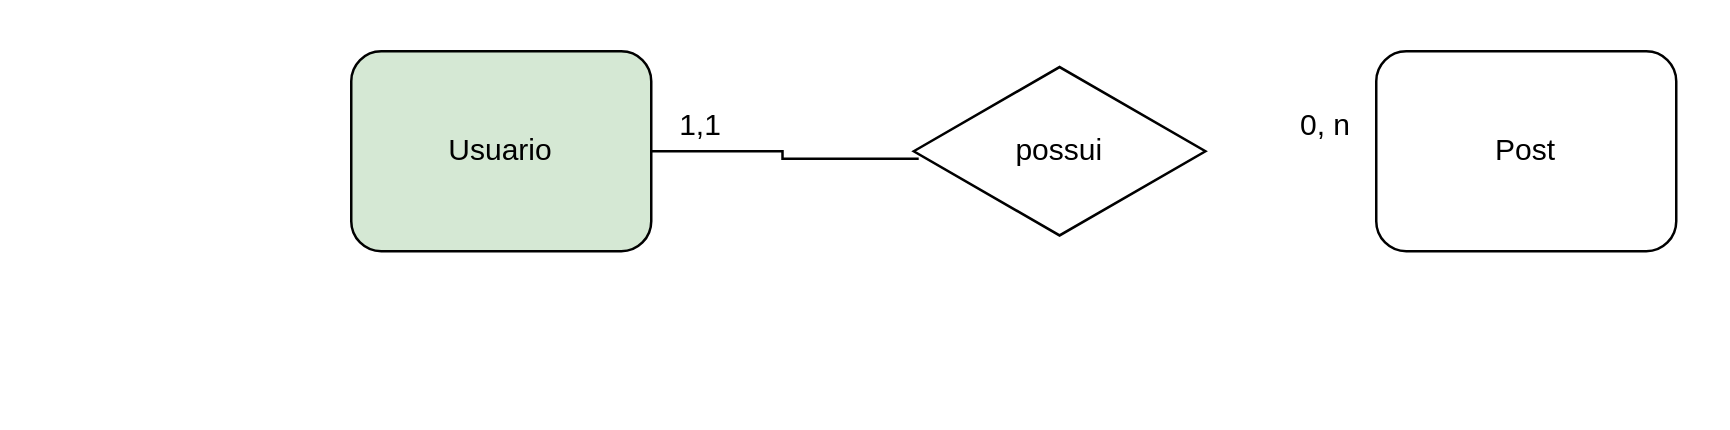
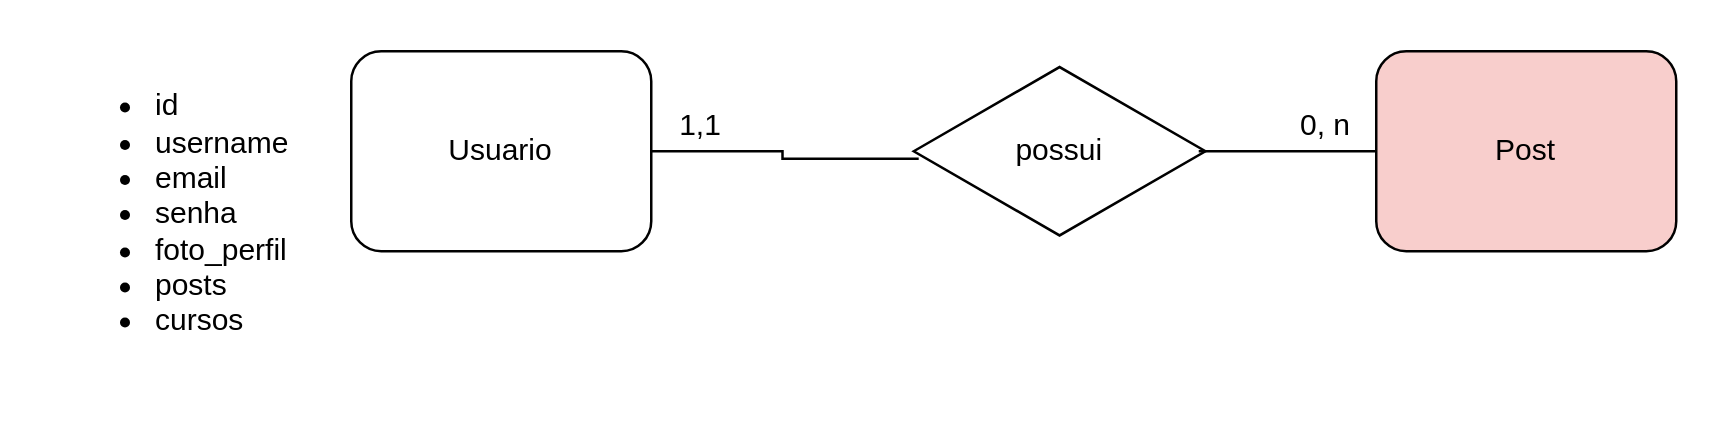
  <mxCell id="0" />
  <mxCell id="1" parent="0" />
- <mxCell id="2" value="Usuario" style="rounded=1;whiteSpace=wrap;html=1;fillColor=#d5e8d4;" vertex="1" parent="1"><mxGeometry x="140" y="20" width="120" height="80" as="geometry" /></mxCell>
- <mxCell id="3" value="Post" style="rounded=1;whiteSpace=wrap;html=1;" vertex="1" parent="1"><mxGeometry x="550" y="20" width="120" height="80" as="geometry" /></mxCell>
+ <mxCell id="2" value="Usuario" style="rounded=1;whiteSpace=wrap;html=1;" vertex="1" parent="1"><mxGeometry x="140" y="20" width="120" height="80" as="geometry" /></mxCell>
+ <mxCell id="3" value="Post" style="rounded=1;whiteSpace=wrap;html=1;fillColor=#f8cecc;" vertex="1" parent="1"><mxGeometry x="550" y="20" width="120" height="80" as="geometry" /></mxCell>
  <mxCell id="4" value="possui" style="html=1;whiteSpace=wrap;aspect=fixed;shape=isoRectangle;" vertex="1" parent="1"><mxGeometry x="365" y="25" width="116.67" height="70" as="geometry" /></mxCell>
  <mxCell id="5" style="edgeStyle=orthogonalEdgeStyle;rounded=0;orthogonalLoop=1;jettySize=auto;html=1;entryX=0.017;entryY=0.543;entryDx=0;entryDy=0;entryPerimeter=0;endArrow=none;endFill=0;" edge="1" parent="1" source="2" target="4"><mxGeometry relative="1" as="geometry" /></mxCell>
+ <mxCell id="6" style="edgeStyle=orthogonalEdgeStyle;rounded=0;orthogonalLoop=1;jettySize=auto;html=1;entryX=0.977;entryY=0.5;entryDx=0;entryDy=0;entryPerimeter=0;endArrow=none;endFill=0;" edge="1" parent="1" source="3" target="4"><mxGeometry relative="1" as="geometry" /></mxCell>
  <mxCell id="7" value="1,1" style="text;html=1;strokeColor=none;fillColor=none;align=center;verticalAlign=middle;whiteSpace=wrap;overflow=hidden;" vertex="1" parent="1"><mxGeometry x="240" y="40" width="80" height="20" as="geometry" /></mxCell>
  <mxCell id="8" value="0, n" style="text;html=1;strokeColor=none;fillColor=none;align=center;verticalAlign=middle;whiteSpace=wrap;overflow=hidden;" vertex="1" parent="1"><mxGeometry x="490" y="40" width="80" height="20" as="geometry" /></mxCell>
+ <mxCell id="9" value="&lt;ul&gt;&lt;li&gt;id&lt;/li&gt;&lt;li&gt;username&lt;/li&gt;&lt;li&gt;email&lt;/li&gt;&lt;li&gt;senha&lt;/li&gt;&lt;li&gt;foto_perfil&lt;/li&gt;&lt;li&gt;posts&lt;/li&gt;&lt;li&gt;cursos&lt;/li&gt;&lt;/ul&gt;" style="text;strokeColor=none;fillColor=none;html=1;whiteSpace=wrap;verticalAlign=middle;overflow=hidden;" vertex="1" parent="1"><mxGeometry x="20" y="20" width="120" height="130" as="geometry" /></mxCell>
